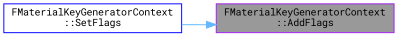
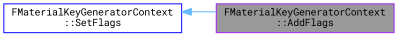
  digraph {
    rankdir=RL
    fontname="Roboto Mono"
    node [fontname="Roboto Mono" fontsize=10 shape=box style=filled]
    n1 [color=purple fillcolor=grey60 fontcolor=black height=0.2 label="FMaterialKeyGeneratorContext\l::AddFlags" width=0.4]
    n2 [color=blue fillcolor=white height=0.2 label="FMaterialKeyGeneratorContext\l::SetFlags" width=0.4]
-   n1 -> n2 [color=steelblue1 dir=back fontname="Roboto Mono" fontsize=10 labelfontname=Helvetica labelfontsize=10 style=solid]
+   n2 -> n1 [color=steelblue1 dir=back fontname="Roboto Mono" fontsize=10 labelfontname=Helvetica labelfontsize=10 style=solid]
  }
